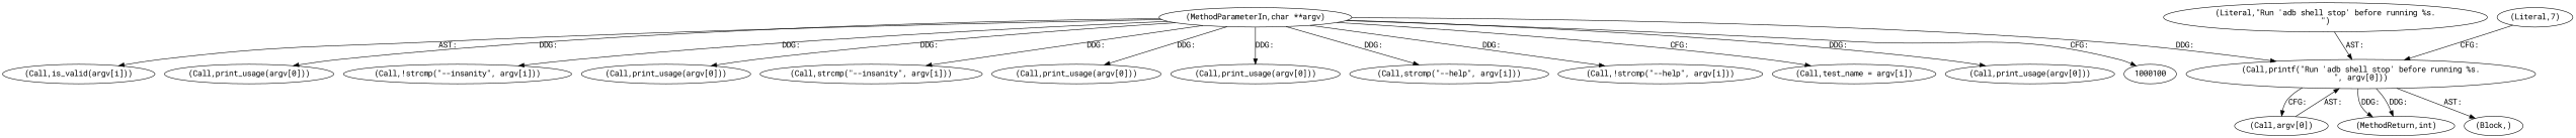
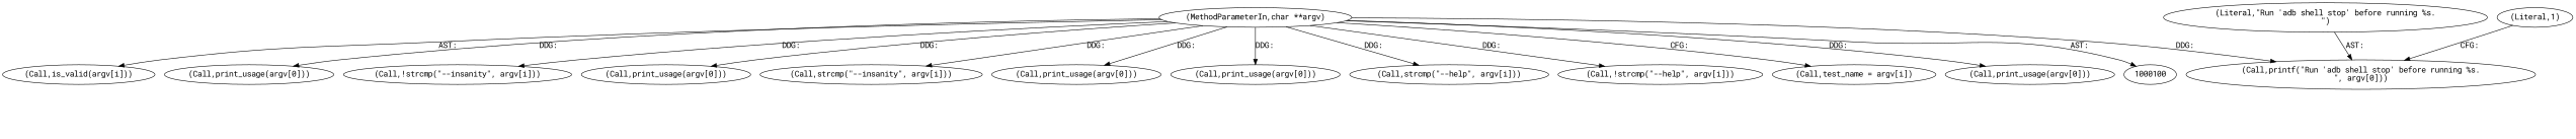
  digraph {
    fontname="Roboto Mono"
    node [fontname="Roboto Mono"]
    edge [fontname="Roboto Mono"]
    n1 [label="(Call,printf(\"Run 'adb shell stop' before running %s.\n\", argv[0]))"]
-   n2 [label="(Call,argv[0])"]
-   n3 [label="(MethodReturn,int)"]
-   n4 [label="(Block,)"]
    n5 [label="(MethodParameterIn,char **argv)"]
    n6 [label="(Call,is_valid(argv[i]))"]
    n7 [label="(Call,print_usage(argv[0]))"]
    n8 [label="(Call,!strcmp(\"--insanity\", argv[i]))"]
    n9 [label="(Call,print_usage(argv[0]))"]
    n10 [label="(Call,strcmp(\"--insanity\", argv[i]))"]
    n11 [label="(Call,print_usage(argv[0]))"]
    n12 [label="(Call,print_usage(argv[0]))"]
    n13 [label="(Call,strcmp(\"--help\", argv[i]))"]
    n14 [label="(Call,!strcmp(\"--help\", argv[i]))"]
    n15 [label="(Call,test_name = argv[i])"]
    n16 [label="(Call,print_usage(argv[0]))"]
    1000100
    n18 [label="(Literal,\"Run 'adb shell stop' before running %s.\n\")"]
-   n19 [label="(Literal,7)"]
-   n1 -> n2 [label="CFG: "]
-   n1 -> n3 [label="DDG: "]
-   n1 -> n3 [label="DDG: "]
-   n1 -> n4 [label="AST: "]
-   n2 -> n1 [label="AST: "]
+   n19 [label="(Literal,1)"]
    n5 -> n1 [label="DDG: "]
    n5 -> n6 [label="AST: "]
    n5 -> n7 [label="DDG: "]
    n5 -> n8 [label="DDG: "]
    n5 -> n9 [label="DDG: "]
    n5 -> n10 [label="DDG: "]
    n5 -> n11 [label="DDG: "]
    n5 -> n12 [label="DDG: "]
    n5 -> n13 [label="DDG: "]
    n5 -> n14 [label="DDG: "]
    n5 -> n15 [label="CFG: "]
    n5 -> n16 [label="DDG: "]
-   n5 -> 1000100 [label="CFG: "]
+   n5 -> 1000100 [label="AST: "]
    n18 -> n1 [label="AST: "]
    n19 -> n1 [label="CFG: "]
  }
